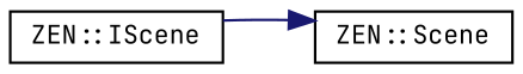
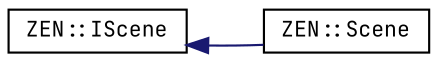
  digraph {
    rankdir=LR
    fontname="JetBrains Mono"
    node [color=black fillcolor=white fontname="JetBrains Mono" fontsize=10 shape=record style=filled]
    n1 [height=0.2 label="ZEN::IScene" width=0.4]
    n2 [height=0.2 label="ZEN::Scene" width=0.4]
-   n2 -> n1 [color=midnightblue dir=back fontname="JetBrains Mono" fontsize=10 labelfontname=Helvetica labelfontsize=10 style=solid]
+   n1 -> n2 [color=midnightblue dir=back fontname="JetBrains Mono" fontsize=10 labelfontname=Helvetica labelfontsize=10 style=solid]
  }
